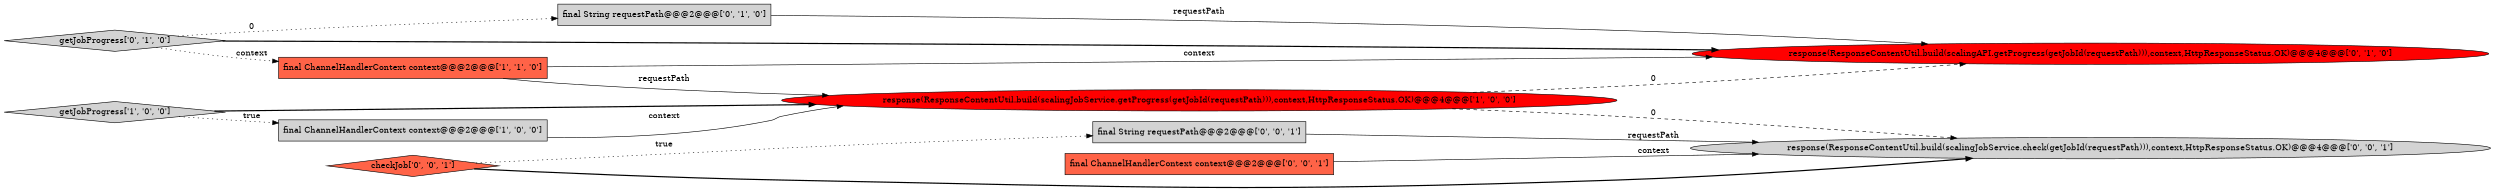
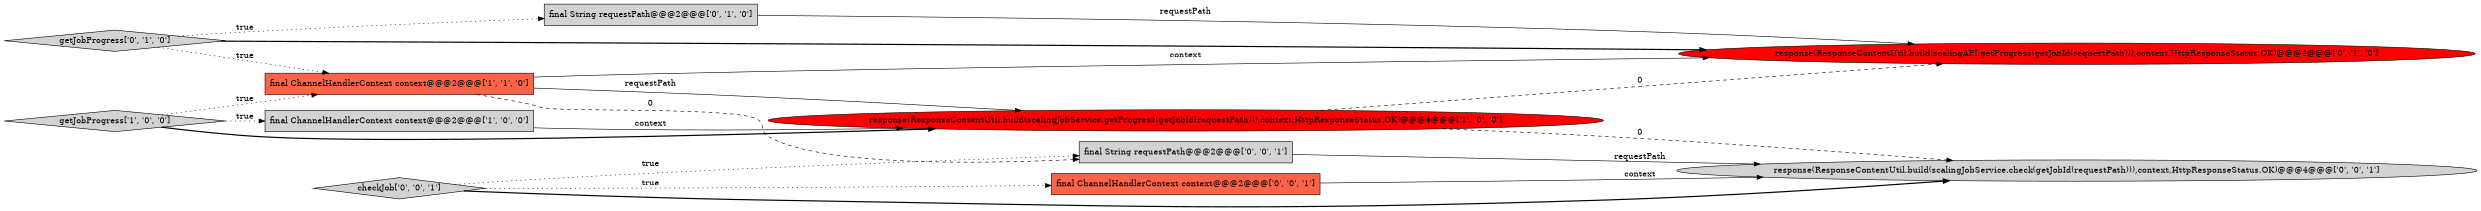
  digraph {
    rankdir=LR
    node [fillcolor=lightgray shape=box style=filled]
    edge [style=dotted]
    n1 [fillcolor=red label="response(ResponseContentUtil.build(scalingJobService.getProgress(getJobId(requestPath))),context,HttpResponseStatus.OK)@@@4@@@['1', '0', '0']" shape=ellipse]
    n2 [fillcolor=red label="response(ResponseContentUtil.build(scalingAPI.getProgress(getJobId(requestPath))),context,HttpResponseStatus.OK)@@@4@@@['0', '1', '0']" shape=ellipse]
    n3 [label="response(ResponseContentUtil.build(scalingJobService.check(getJobId(requestPath))),context,HttpResponseStatus.OK)@@@4@@@['0', '0', '1']" shape=ellipse]
    n4 [label="getJobProgress['1', '0', '0']" shape=diamond]
    n5 [fillcolor=tomato label="final ChannelHandlerContext context@@@2@@@['1', '1', '0']"]
    n6 [label="final ChannelHandlerContext context@@@2@@@['1', '0', '0']"]
    n7 [label="final String requestPath@@@2@@@['0', '0', '1']"]
    n8 [label="getJobProgress['0', '1', '0']" shape=diamond]
    n9 [label="final String requestPath@@@2@@@['0', '1', '0']"]
    n10 [fillcolor=tomato label="final ChannelHandlerContext context@@@2@@@['0', '0', '1']"]
-   n11 [fillcolor=tomato label="checkJob['0', '0', '1']" shape=diamond]
+   n11 [label="checkJob['0', '0', '1']" shape=diamond]
    n1 -> n2 [label=0 style=dashed]
    n1 -> n3 [label=0 style=dashed]
    n4 -> n1 [style=bold]
+   n4 -> n5 [label=true]
    n4 -> n6 [label=true]
    n5 -> n1 [label=requestPath style=solid]
    n5 -> n2 [label=context style=solid]
+   n5 -> n7 [label=0 style=dashed]
    n6 -> n1 [label=context style=solid]
    n7 -> n3 [label=requestPath style=solid]
    n8 -> n2 [style=bold]
-   n8 -> n5 [label=context]
-   n8 -> n9 [label=0]
+   n8 -> n5 [label=true]
+   n8 -> n9 [label=true]
    n9 -> n2 [label=requestPath style=solid]
    n10 -> n3 [label=context style=solid]
    n11 -> n3 [style=bold]
    n11 -> n7 [label=true]
+   n11 -> n10 [label=true]
  }
